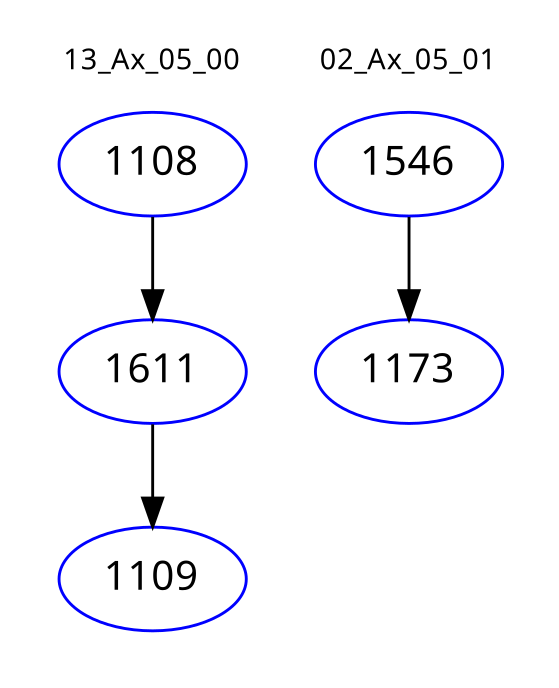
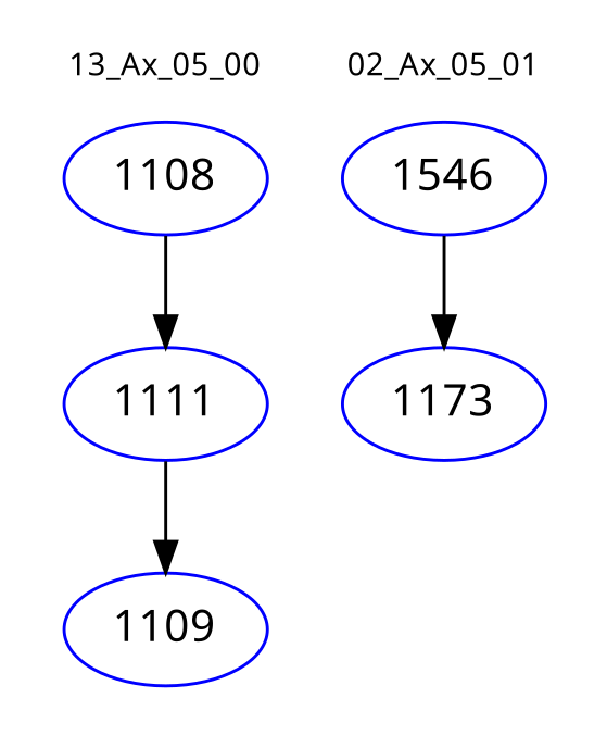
  digraph {
    fontname="Noto Sans"
    node [color=blue fontname="Noto Sans"]
    edge [color=black fontname="Noto Sans"]
    n1 [label=1108]
-   n2 [label=1611]
+   n2 [label=1111]
    n3 [label=1109]
    n4 [label=1546]
    n5 [label=1173]
    subgraph cluster_1 {
      color=white
      fontsize=10
      label="13_Ax_05_00"
      n1
      n2
      n3
    }
    subgraph cluster_2 {
      color=white
      fontsize=10
      label="02_Ax_05_01"
      n4
      n5
    }
    n1 -> n2
    n2 -> n3
    n4 -> n5
  }
